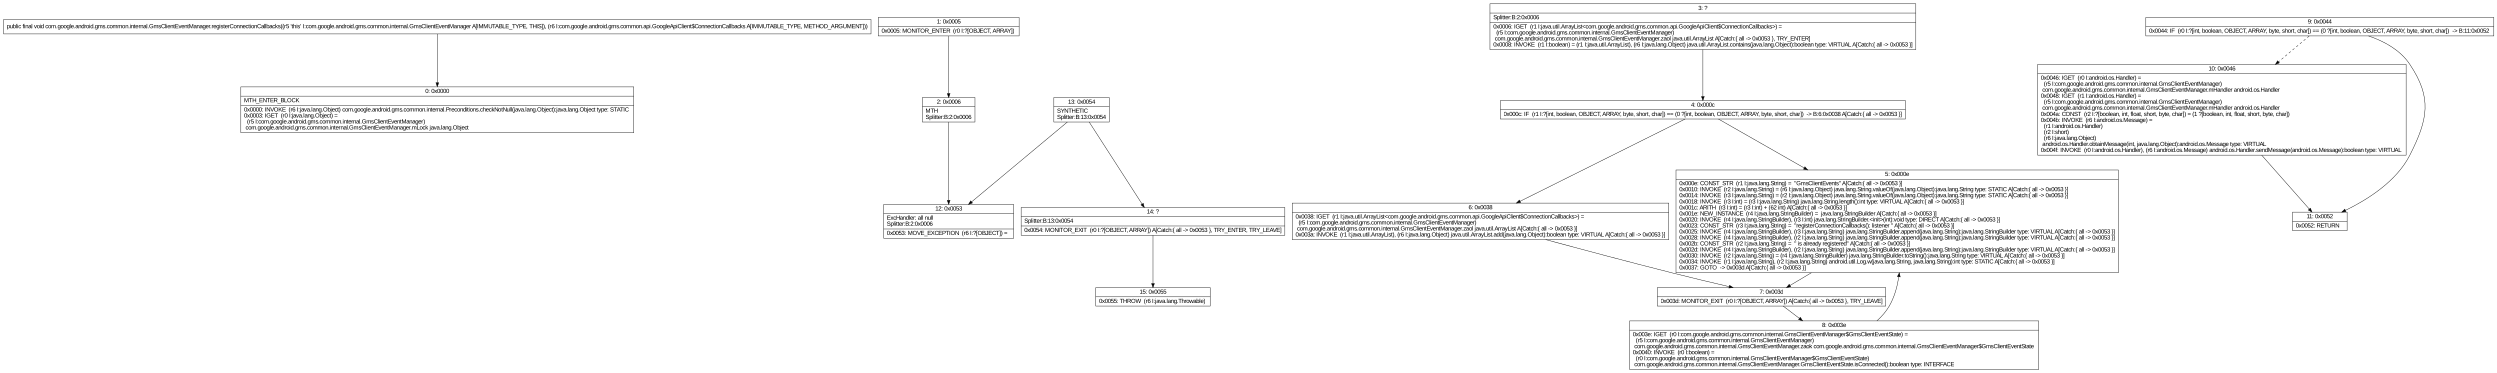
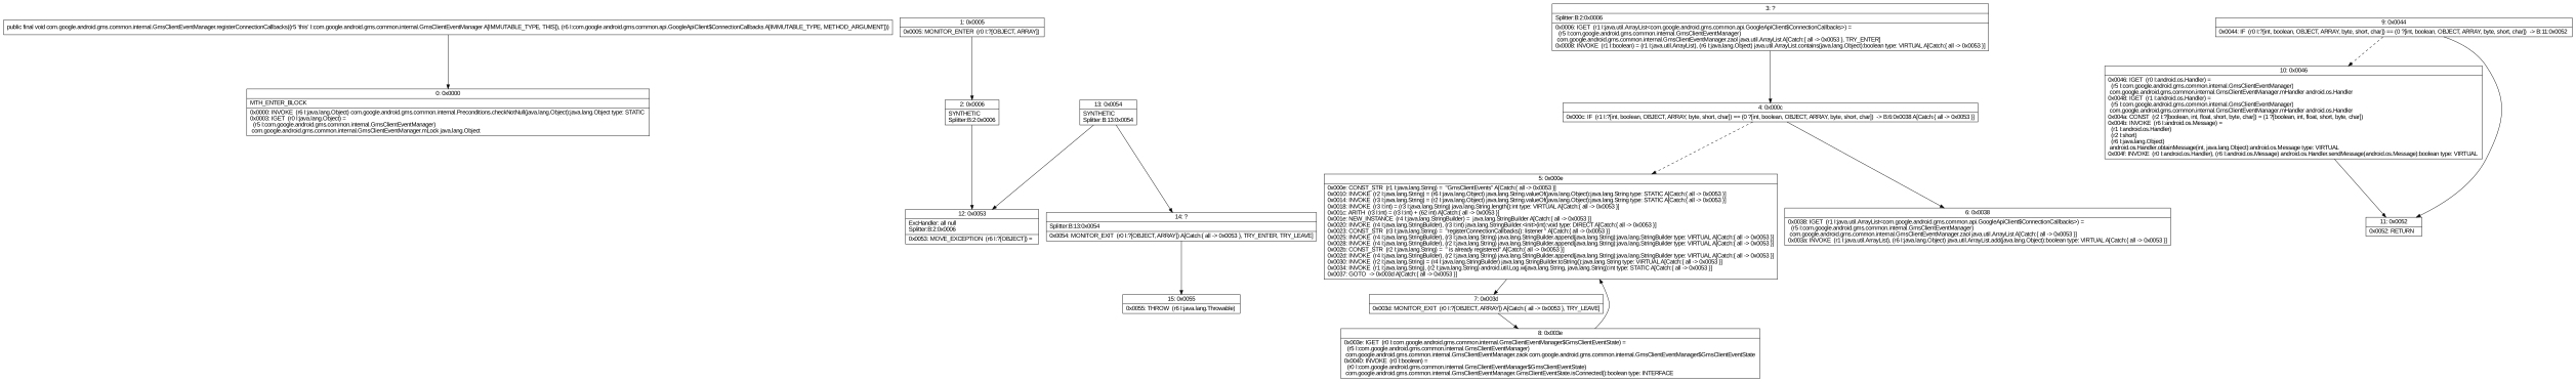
  digraph {
    fontname="Liberation Sans"
    node [fontname="Liberation Sans" shape=record]
    edge [fontname="Liberation Sans"]
    n1 [label="{0\:\ 0x0000|MTH_ENTER_BLOCK\l|0x0000: INVOKE  (r6 I:java.lang.Object) com.google.android.gms.common.internal.Preconditions.checkNotNull(java.lang.Object):java.lang.Object type: STATIC \l0x0003: IGET  (r0 I:java.lang.Object) = \l  (r5 I:com.google.android.gms.common.internal.GmsClientEventManager)\l com.google.android.gms.common.internal.GmsClientEventManager.mLock java.lang.Object \l}"]
    n2 [label="{1\:\ 0x0005|0x0005: MONITOR_ENTER  (r0 I:?[OBJECT, ARRAY]) \l}"]
-   n3 [label="{2\:\ 0x0006|MTH\lSplitter:B:2:0x0006\l}"]
+   n3 [label="{2\:\ 0x0006|SYNTHETIC\lSplitter:B:2:0x0006\l}"]
    n4 [label="{12\:\ 0x0053|ExcHandler: all null\lSplitter:B:2:0x0006\l|0x0053: MOVE_EXCEPTION  (r6 I:?[OBJECT]) =  \l}"]
    n5 [label="{3\:\ ?|Splitter:B:2:0x0006\l|0x0006: IGET  (r1 I:java.util.ArrayList\<com.google.android.gms.common.api.GoogleApiClient$ConnectionCallbacks\>) = \l  (r5 I:com.google.android.gms.common.internal.GmsClientEventManager)\l com.google.android.gms.common.internal.GmsClientEventManager.zaol java.util.ArrayList A[Catch:\{ all \-\> 0x0053 \}, TRY_ENTER]\l0x0008: INVOKE  (r1 I:boolean) = (r1 I:java.util.ArrayList), (r6 I:java.lang.Object) java.util.ArrayList.contains(java.lang.Object):boolean type: VIRTUAL A[Catch:\{ all \-\> 0x0053 \}]\l}"]
    n6 [label="{4\:\ 0x000c|0x000c: IF  (r1 I:?[int, boolean, OBJECT, ARRAY, byte, short, char]) == (0 ?[int, boolean, OBJECT, ARRAY, byte, short, char])  \-\> B:6:0x0038 A[Catch:\{ all \-\> 0x0053 \}]\l}"]
    n7 [label="{5\:\ 0x000e|0x000e: CONST_STR  (r1 I:java.lang.String) =  \"GmsClientEvents\" A[Catch:\{ all \-\> 0x0053 \}]\l0x0010: INVOKE  (r2 I:java.lang.String) = (r6 I:java.lang.Object) java.lang.String.valueOf(java.lang.Object):java.lang.String type: STATIC A[Catch:\{ all \-\> 0x0053 \}]\l0x0014: INVOKE  (r3 I:java.lang.String) = (r2 I:java.lang.Object) java.lang.String.valueOf(java.lang.Object):java.lang.String type: STATIC A[Catch:\{ all \-\> 0x0053 \}]\l0x0018: INVOKE  (r3 I:int) = (r3 I:java.lang.String) java.lang.String.length():int type: VIRTUAL A[Catch:\{ all \-\> 0x0053 \}]\l0x001c: ARITH  (r3 I:int) = (r3 I:int) + (62 int) A[Catch:\{ all \-\> 0x0053 \}]\l0x001e: NEW_INSTANCE  (r4 I:java.lang.StringBuilder) =  java.lang.StringBuilder A[Catch:\{ all \-\> 0x0053 \}]\l0x0020: INVOKE  (r4 I:java.lang.StringBuilder), (r3 I:int) java.lang.StringBuilder.\<init\>(int):void type: DIRECT A[Catch:\{ all \-\> 0x0053 \}]\l0x0023: CONST_STR  (r3 I:java.lang.String) =  \"registerConnectionCallbacks(): listener \" A[Catch:\{ all \-\> 0x0053 \}]\l0x0025: INVOKE  (r4 I:java.lang.StringBuilder), (r3 I:java.lang.String) java.lang.StringBuilder.append(java.lang.String):java.lang.StringBuilder type: VIRTUAL A[Catch:\{ all \-\> 0x0053 \}]\l0x0028: INVOKE  (r4 I:java.lang.StringBuilder), (r2 I:java.lang.String) java.lang.StringBuilder.append(java.lang.String):java.lang.StringBuilder type: VIRTUAL A[Catch:\{ all \-\> 0x0053 \}]\l0x002b: CONST_STR  (r2 I:java.lang.String) =  \" is already registered\" A[Catch:\{ all \-\> 0x0053 \}]\l0x002d: INVOKE  (r4 I:java.lang.StringBuilder), (r2 I:java.lang.String) java.lang.StringBuilder.append(java.lang.String):java.lang.StringBuilder type: VIRTUAL A[Catch:\{ all \-\> 0x0053 \}]\l0x0030: INVOKE  (r2 I:java.lang.String) = (r4 I:java.lang.StringBuilder) java.lang.StringBuilder.toString():java.lang.String type: VIRTUAL A[Catch:\{ all \-\> 0x0053 \}]\l0x0034: INVOKE  (r1 I:java.lang.String), (r2 I:java.lang.String) android.util.Log.w(java.lang.String, java.lang.String):int type: STATIC A[Catch:\{ all \-\> 0x0053 \}]\l0x0037: GOTO  \-\> 0x003d A[Catch:\{ all \-\> 0x0053 \}]\l}"]
    n8 [label="{6\:\ 0x0038|0x0038: IGET  (r1 I:java.util.ArrayList\<com.google.android.gms.common.api.GoogleApiClient$ConnectionCallbacks\>) = \l  (r5 I:com.google.android.gms.common.internal.GmsClientEventManager)\l com.google.android.gms.common.internal.GmsClientEventManager.zaol java.util.ArrayList A[Catch:\{ all \-\> 0x0053 \}]\l0x003a: INVOKE  (r1 I:java.util.ArrayList), (r6 I:java.lang.Object) java.util.ArrayList.add(java.lang.Object):boolean type: VIRTUAL A[Catch:\{ all \-\> 0x0053 \}]\l}"]
    n9 [label="{7\:\ 0x003d|0x003d: MONITOR_EXIT  (r0 I:?[OBJECT, ARRAY]) A[Catch:\{ all \-\> 0x0053 \}, TRY_LEAVE]\l}"]
    n10 [label="{8\:\ 0x003e|0x003e: IGET  (r0 I:com.google.android.gms.common.internal.GmsClientEventManager$GmsClientEventState) = \l  (r5 I:com.google.android.gms.common.internal.GmsClientEventManager)\l com.google.android.gms.common.internal.GmsClientEventManager.zaok com.google.android.gms.common.internal.GmsClientEventManager$GmsClientEventState \l0x0040: INVOKE  (r0 I:boolean) = \l  (r0 I:com.google.android.gms.common.internal.GmsClientEventManager$GmsClientEventState)\l com.google.android.gms.common.internal.GmsClientEventManager.GmsClientEventState.isConnected():boolean type: INTERFACE \l}"]
    n11 [label="{9\:\ 0x0044|0x0044: IF  (r0 I:?[int, boolean, OBJECT, ARRAY, byte, short, char]) == (0 ?[int, boolean, OBJECT, ARRAY, byte, short, char])  \-\> B:11:0x0052 \l}"]
    n12 [label="{10\:\ 0x0046|0x0046: IGET  (r0 I:android.os.Handler) = \l  (r5 I:com.google.android.gms.common.internal.GmsClientEventManager)\l com.google.android.gms.common.internal.GmsClientEventManager.mHandler android.os.Handler \l0x0048: IGET  (r1 I:android.os.Handler) = \l  (r5 I:com.google.android.gms.common.internal.GmsClientEventManager)\l com.google.android.gms.common.internal.GmsClientEventManager.mHandler android.os.Handler \l0x004a: CONST  (r2 I:?[boolean, int, float, short, byte, char]) = (1 ?[boolean, int, float, short, byte, char]) \l0x004b: INVOKE  (r6 I:android.os.Message) = \l  (r1 I:android.os.Handler)\l  (r2 I:short)\l  (r6 I:java.lang.Object)\l android.os.Handler.obtainMessage(int, java.lang.Object):android.os.Message type: VIRTUAL \l0x004f: INVOKE  (r0 I:android.os.Handler), (r6 I:android.os.Message) android.os.Handler.sendMessage(android.os.Message):boolean type: VIRTUAL \l}"]
    n13 [label="{11\:\ 0x0052|0x0052: RETURN   \l}"]
    n14 [label="{13\:\ 0x0054|SYNTHETIC\lSplitter:B:13:0x0054\l}"]
    n15 [label="{14\:\ ?|Splitter:B:13:0x0054\l|0x0054: MONITOR_EXIT  (r0 I:?[OBJECT, ARRAY]) A[Catch:\{ all \-\> 0x0053 \}, TRY_ENTER, TRY_LEAVE]\l}"]
    n16 [label="{15\:\ 0x0055|0x0055: THROW  (r6 I:java.lang.Throwable) \l}"]
    n17 [label="{public final void com.google.android.gms.common.internal.GmsClientEventManager.registerConnectionCallbacks((r5 'this' I:com.google.android.gms.common.internal.GmsClientEventManager A[IMMUTABLE_TYPE, THIS]), (r6 I:com.google.android.gms.common.api.GoogleApiClient$ConnectionCallbacks A[IMMUTABLE_TYPE, METHOD_ARGUMENT])) }"]
    n2 -> n3
    n3 -> n4
    n5 -> n6
-   n6 -> n7 [style=solid]
+   n6 -> n7 [style=dashed]
    n6 -> n8
    n7 -> n9
-   n8 -> n9
    n9 -> n10
    n10 -> n7
    n11 -> n12 [style=dashed]
    n11 -> n13
    n12 -> n13
    n14 -> n4
    n14 -> n15
    n15 -> n16
    n17 -> n1
  }
